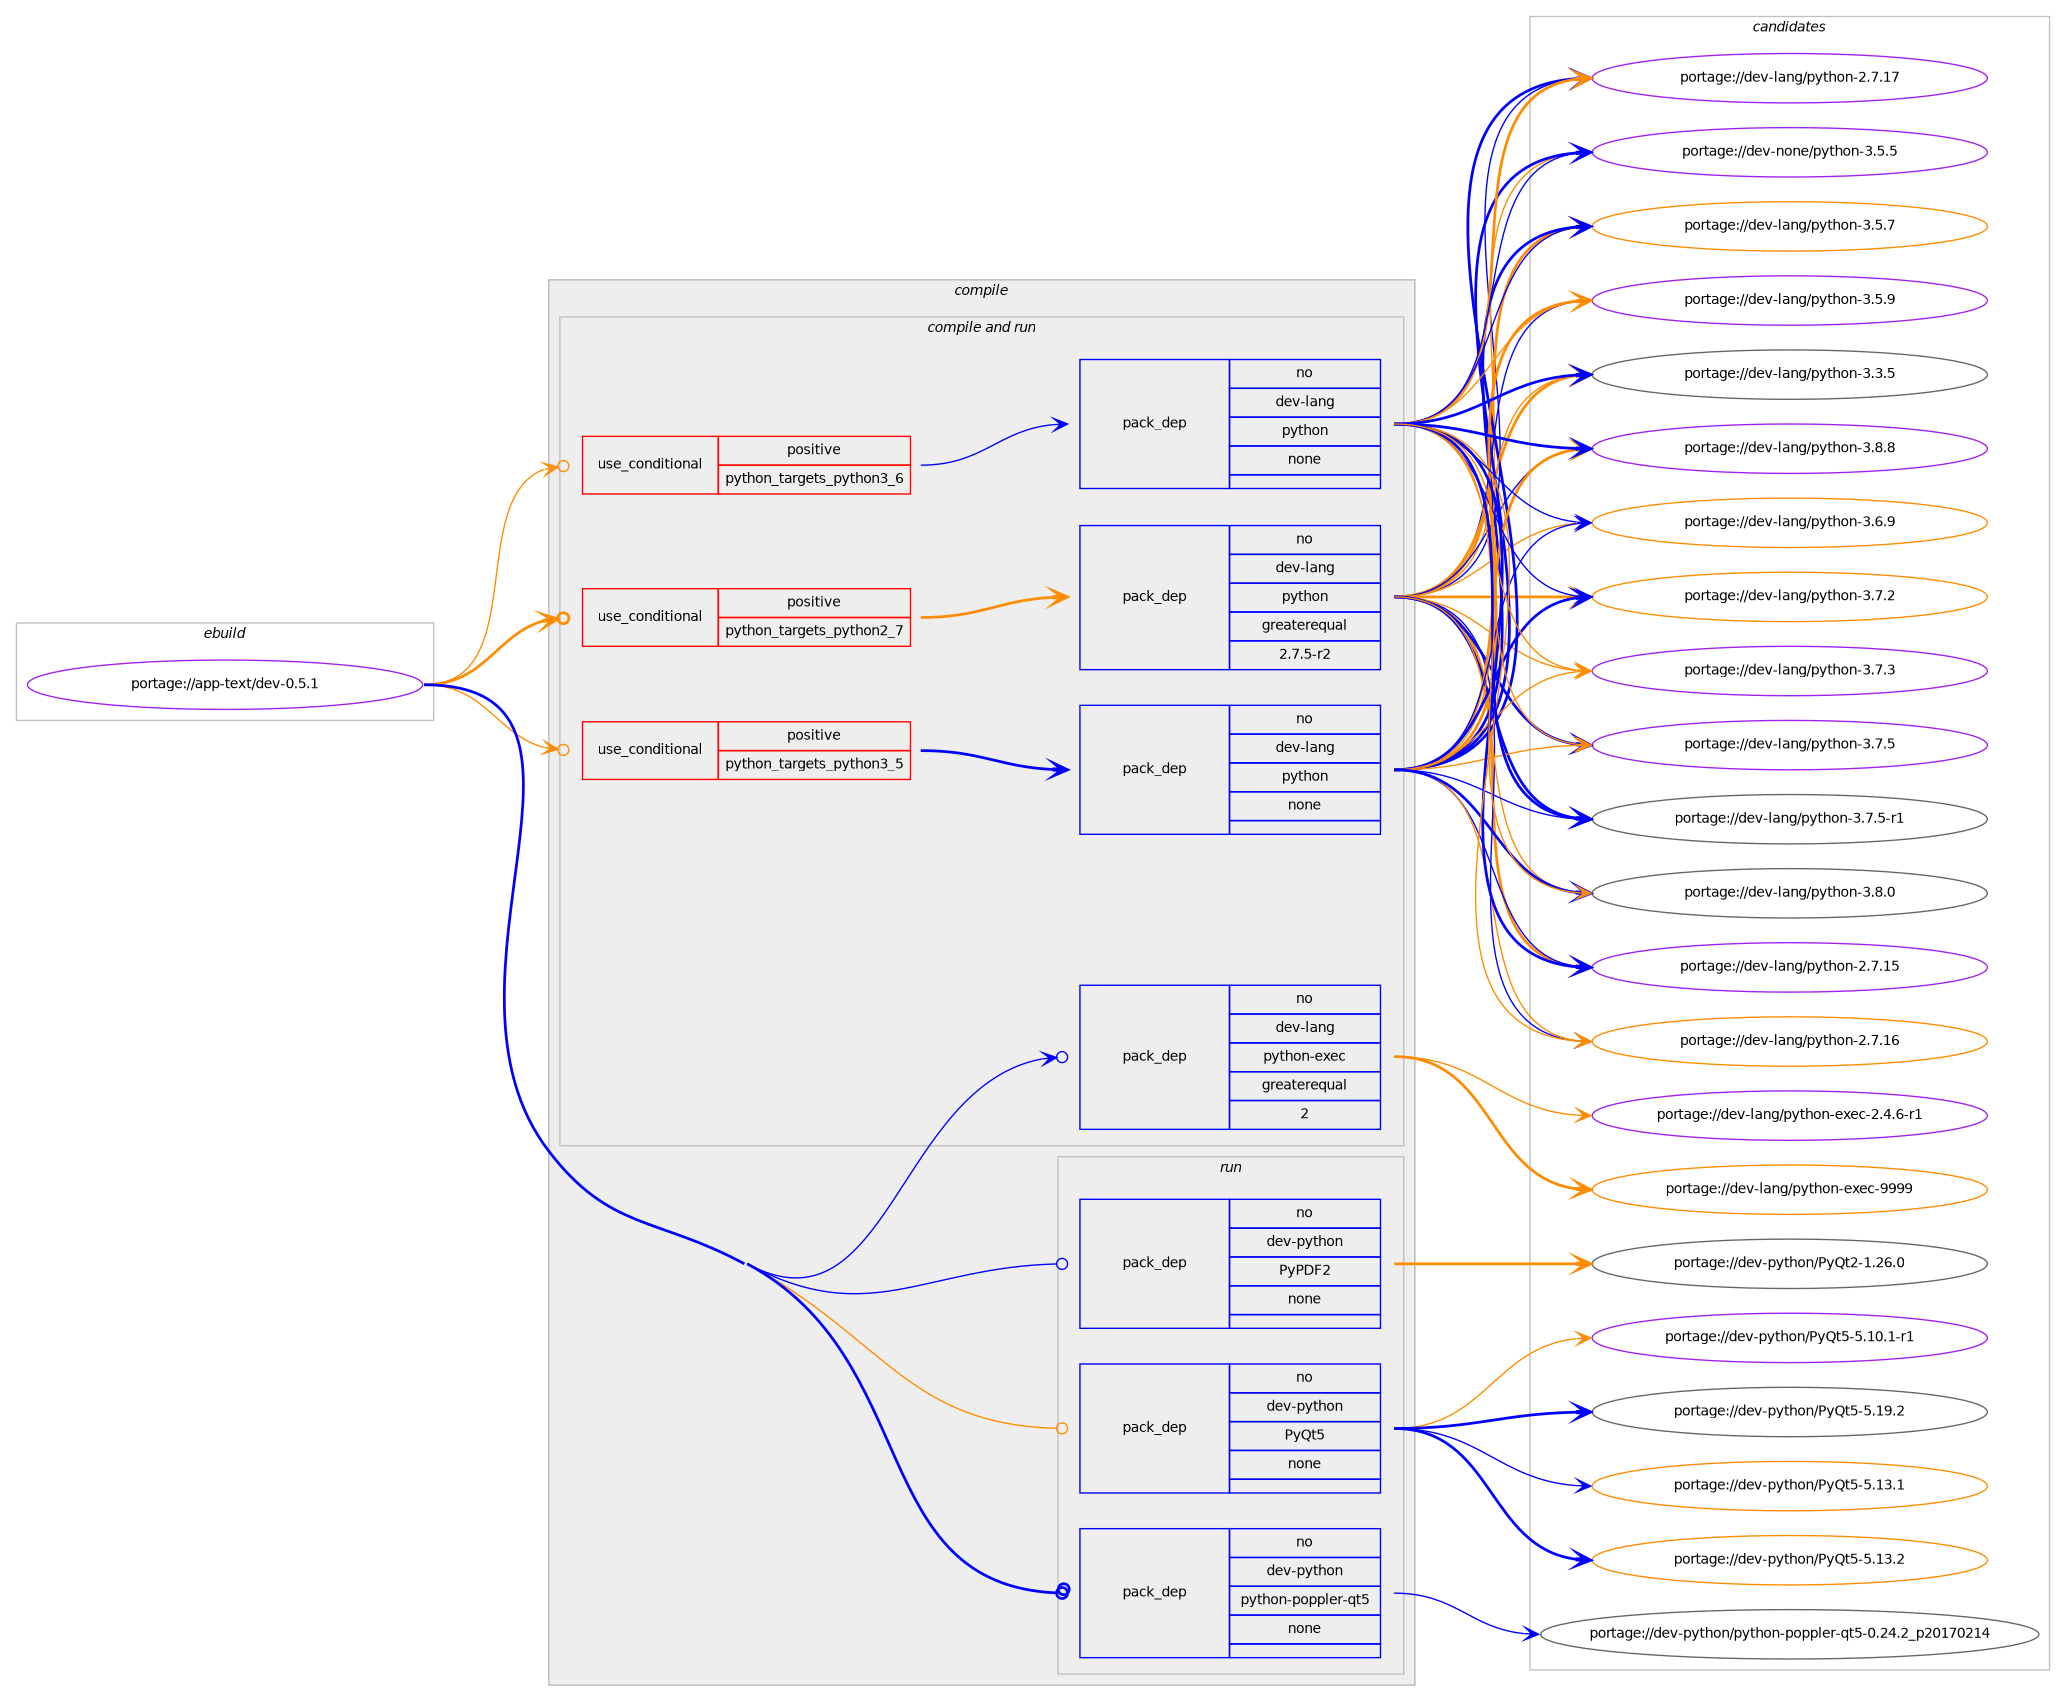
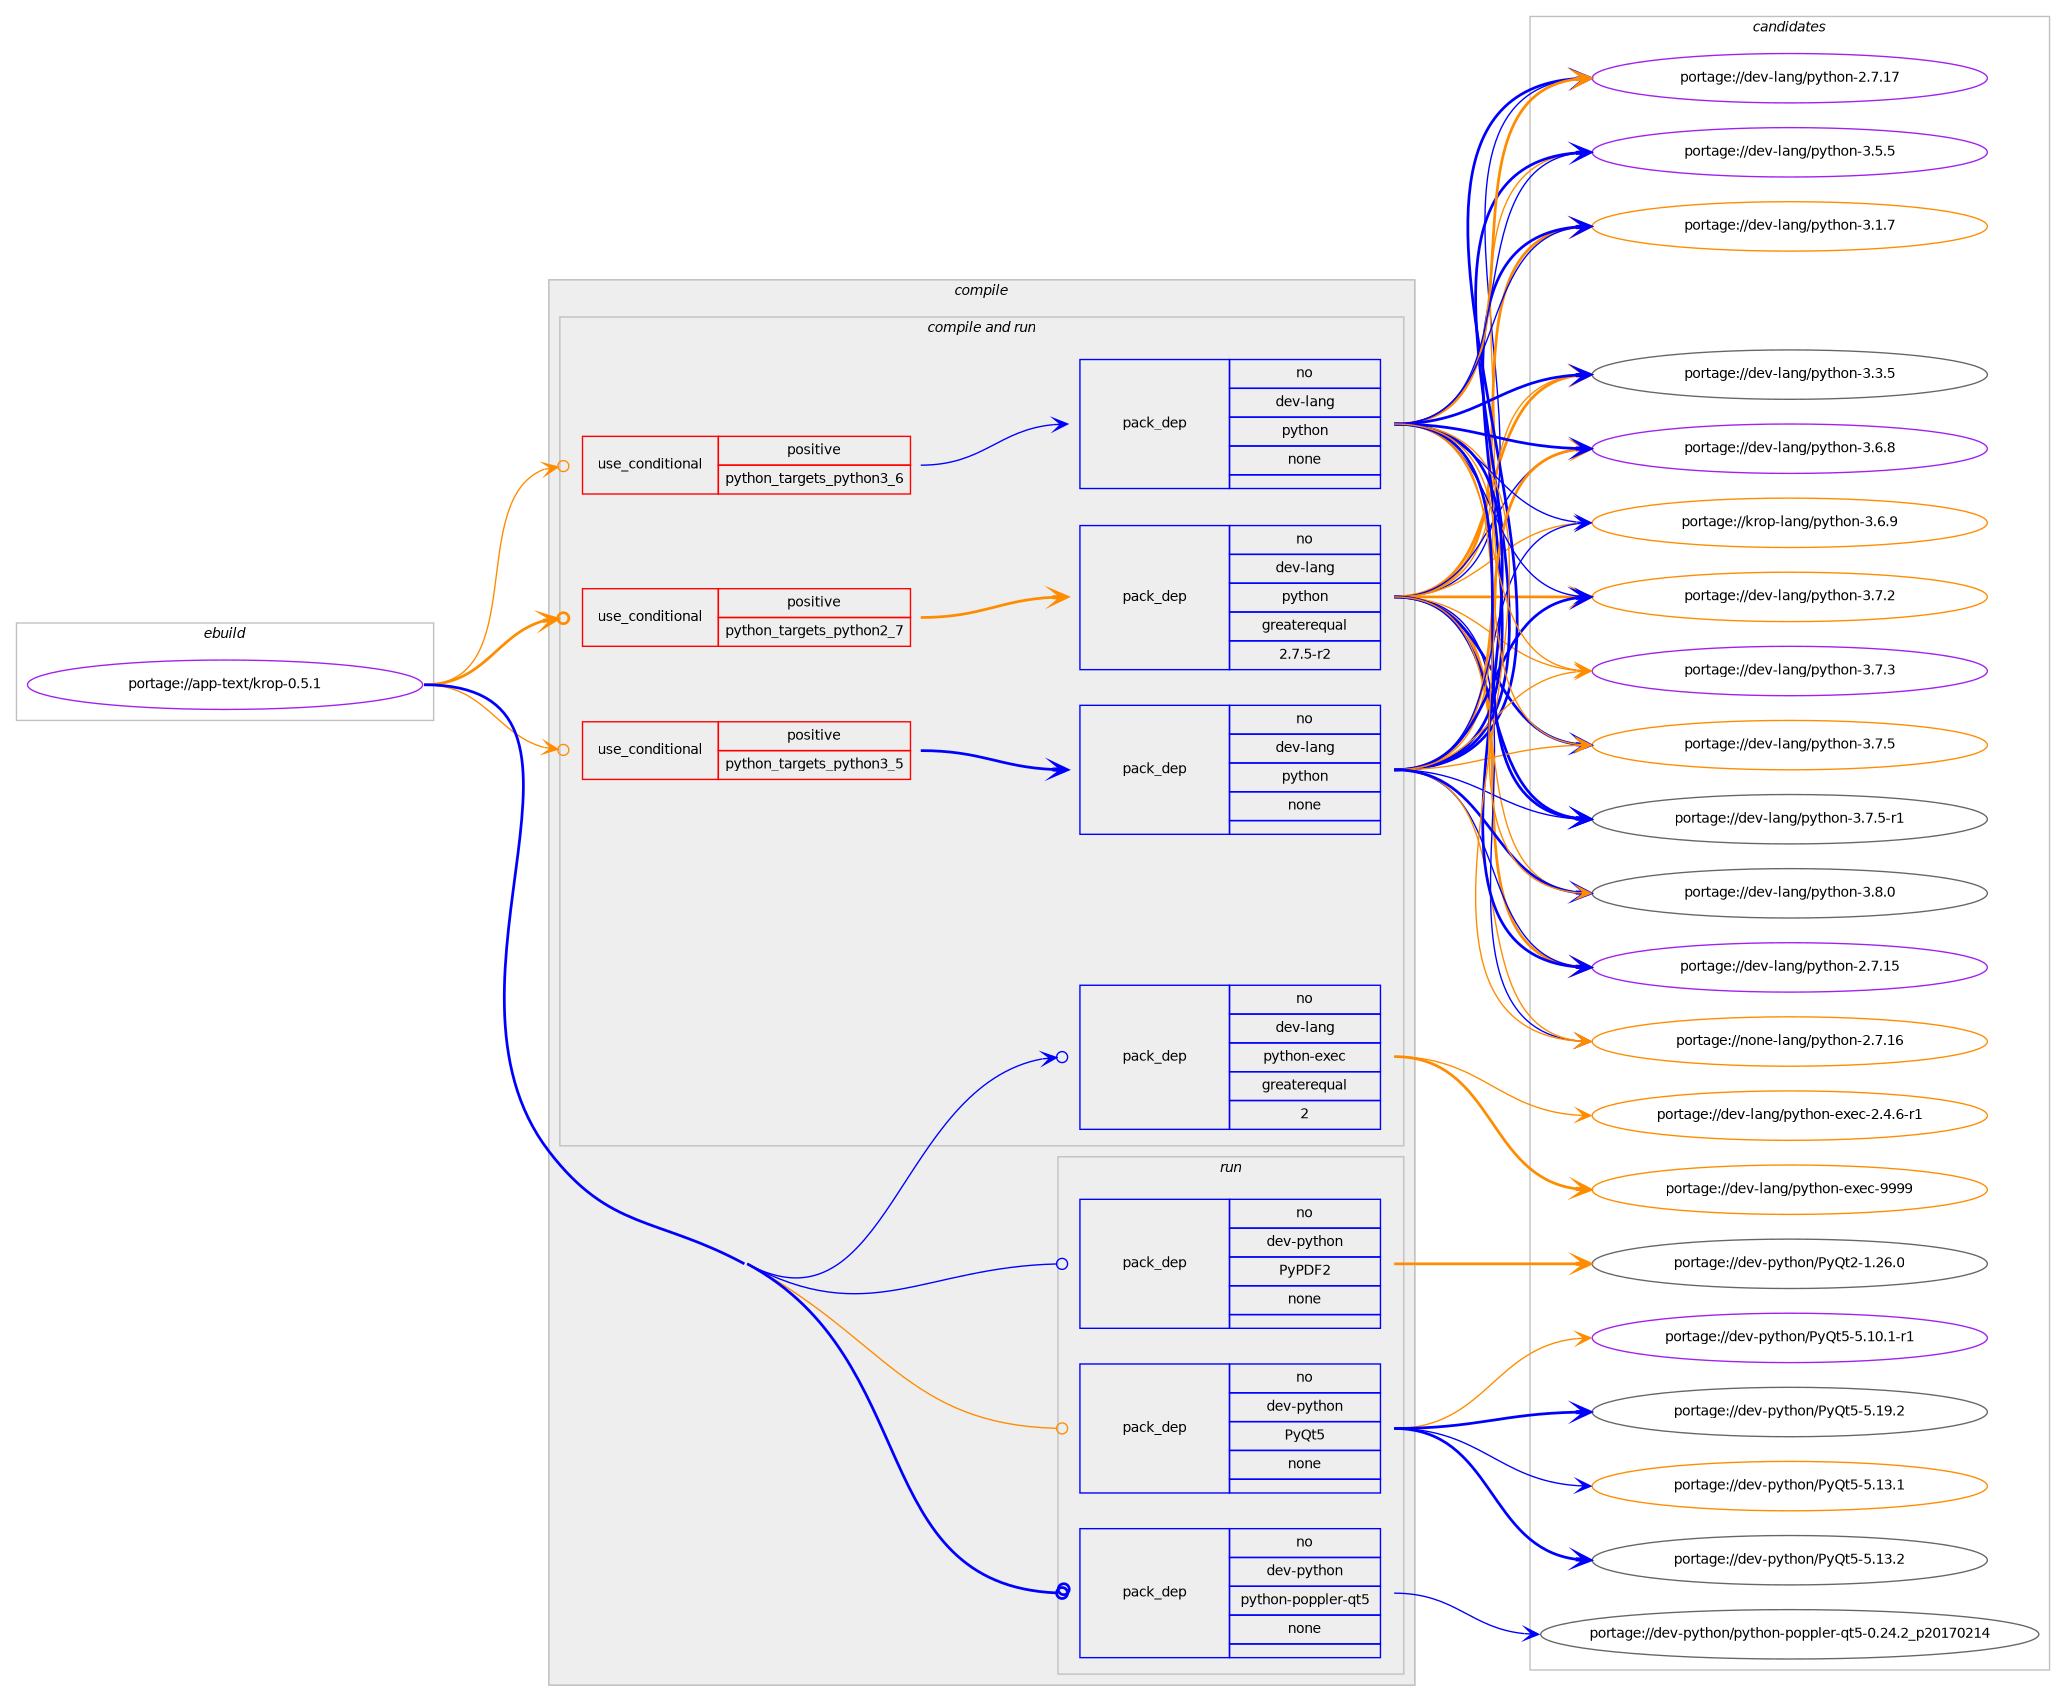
  digraph {
    compound=true
    concentrate=true
    fontname=Helvetica
    fontsize=10
    newrank=true
    rankdir=LR
    ranksep=1.5
    node [color=purple fontname=Helvetica fontsize=10]
    edge [arrowhead=vee color=blue headport=w style=solid tailport=e weight=100]
-   n1 [label="portage://app-text/dev-0.5.1" width=4]
+   n1 [label="portage://app-text/krop-0.5.1" width=4]
    n2 [color=blue label=<<TABLE BORDER="0" CELLBORDER="1" CELLSPACING="0" CELLPADDING="4" WIDTH="220"><TR><TD ROWSPAN="6" CELLPADDING="30">pack_dep</TD></TR><TR><TD WIDTH="110">no</TD></TR><TR><TD>dev-lang</TD></TR><TR><TD>python</TD></TR><TR><TD>greaterequal</TD></TR><TR><TD>2.7.5-r2</TD></TR></TABLE>> shape=none]
    n3 [color=red label=<<TABLE BORDER="0" CELLBORDER="1" CELLSPACING="0" CELLPADDING="4"><TR><TD ROWSPAN="3" CELLPADDING="10">use_conditional</TD></TR><TR><TD>positive</TD></TR><TR><TD>python_targets_python2_7</TD></TR></TABLE>> shape=none]
    n4 [color=blue label=<<TABLE BORDER="0" CELLBORDER="1" CELLSPACING="0" CELLPADDING="4" WIDTH="220"><TR><TD ROWSPAN="6" CELLPADDING="30">pack_dep</TD></TR><TR><TD WIDTH="110">no</TD></TR><TR><TD>dev-lang</TD></TR><TR><TD>python</TD></TR><TR><TD>none</TD></TR><TR><TD></TD></TR></TABLE>> shape=none]
    n5 [color=red label=<<TABLE BORDER="0" CELLBORDER="1" CELLSPACING="0" CELLPADDING="4"><TR><TD ROWSPAN="3" CELLPADDING="10">use_conditional</TD></TR><TR><TD>positive</TD></TR><TR><TD>python_targets_python3_5</TD></TR></TABLE>> shape=none]
    n6 [color=blue label=<<TABLE BORDER="0" CELLBORDER="1" CELLSPACING="0" CELLPADDING="4" WIDTH="220"><TR><TD ROWSPAN="6" CELLPADDING="30">pack_dep</TD></TR><TR><TD WIDTH="110">no</TD></TR><TR><TD>dev-lang</TD></TR><TR><TD>python</TD></TR><TR><TD>none</TD></TR><TR><TD></TD></TR></TABLE>> shape=none]
    n7 [color=red label=<<TABLE BORDER="0" CELLBORDER="1" CELLSPACING="0" CELLPADDING="4"><TR><TD ROWSPAN="3" CELLPADDING="10">use_conditional</TD></TR><TR><TD>positive</TD></TR><TR><TD>python_targets_python3_6</TD></TR></TABLE>> shape=none]
    n8 [color=blue label=<<TABLE BORDER="0" CELLBORDER="1" CELLSPACING="0" CELLPADDING="4" WIDTH="220"><TR><TD ROWSPAN="6" CELLPADDING="30">pack_dep</TD></TR><TR><TD WIDTH="110">no</TD></TR><TR><TD>dev-lang</TD></TR><TR><TD>python-exec</TD></TR><TR><TD>greaterequal</TD></TR><TR><TD>2</TD></TR></TABLE>> shape=none]
    n9 [color=blue label=<<TABLE BORDER="0" CELLBORDER="1" CELLSPACING="0" CELLPADDING="4" WIDTH="220"><TR><TD ROWSPAN="6" CELLPADDING="30">pack_dep</TD></TR><TR><TD WIDTH="110">no</TD></TR><TR><TD>dev-python</TD></TR><TR><TD>PyPDF2</TD></TR><TR><TD>none</TD></TR><TR><TD></TD></TR></TABLE>> shape=none]
    n10 [color=blue label=<<TABLE BORDER="0" CELLBORDER="1" CELLSPACING="0" CELLPADDING="4" WIDTH="220"><TR><TD ROWSPAN="6" CELLPADDING="30">pack_dep</TD></TR><TR><TD WIDTH="110">no</TD></TR><TR><TD>dev-python</TD></TR><TR><TD>PyQt5</TD></TR><TR><TD>none</TD></TR><TR><TD></TD></TR></TABLE>> shape=none]
    n11 [color=blue label=<<TABLE BORDER="0" CELLBORDER="1" CELLSPACING="0" CELLPADDING="4" WIDTH="220"><TR><TD ROWSPAN="6" CELLPADDING="30">pack_dep</TD></TR><TR><TD WIDTH="110">no</TD></TR><TR><TD>dev-python</TD></TR><TR><TD>python-poppler-qt5</TD></TR><TR><TD>none</TD></TR><TR><TD></TD></TR></TABLE>> shape=none]
    n12 [label="portage://dev-lang/python-2.7.15" width=4]
-   n13 [color=darkorange label="portage://dev-lang/python-2.7.16" width=4]
+   n13 [color=darkorange label="portage://none-lang/python-2.7.16" width=4]
    n14 [label="portage://dev-lang/python-2.7.17" width=4]
-   n15 [label="portage://dev-none/python-3.5.5" width=4]
-   n16 [color=darkorange label="portage://dev-lang/python-3.5.7" width=4]
-   n17 [label="portage://dev-lang/python-3.5.9" width=4]
+   n15 [label="portage://dev-lang/python-3.5.5" width=4]
+   n16 [color=darkorange label="portage://dev-lang/python-3.1.7" width=4]
    n18 [color=gray40 label="portage://dev-lang/python-3.3.5" width=4]
-   n19 [label="portage://dev-lang/python-3.8.8" width=4]
-   n20 [color=darkorange label="portage://dev-lang/python-3.6.9" width=4]
+   n19 [label="portage://dev-lang/python-3.6.8" width=4]
+   n20 [color=darkorange label="portage://krop-lang/python-3.6.9" width=4]
    n21 [color=darkorange label="portage://dev-lang/python-3.7.2" width=4]
    n22 [label="portage://dev-lang/python-3.7.3" width=4]
-   n23 [label="portage://dev-lang/python-3.7.5" width=4]
+   n23 [color=darkorange label="portage://dev-lang/python-3.7.5" width=4]
    n24 [color=gray40 label="portage://dev-lang/python-3.7.5-r1" width=4]
    n25 [color=gray40 label="portage://dev-lang/python-3.8.0" width=4]
-   n26 [label="portage://dev-lang/python-exec-2.4.6-r1" width=4]
+   n26 [color=darkorange label="portage://dev-lang/python-exec-2.4.6-r1" width=4]
    n27 [color=darkorange label="portage://dev-lang/python-exec-9999" width=4]
    n28 [color=gray40 label="portage://dev-python/PyQt2-1.26.0" width=4]
    n29 [label="portage://dev-python/PyQt5-5.10.1-r1" width=4]
    n30 [color=gray40 label="portage://dev-python/PyQt5-5.19.2" width=4]
    n31 [color=darkorange label="portage://dev-python/PyQt5-5.13.1" width=4]
-   n32 [color=darkorange label="portage://dev-python/PyQt5-5.13.2" width=4]
+   n32 [color=gray40 label="portage://dev-python/PyQt5-5.13.2" width=4]
    n33 [color=gray40 label="portage://dev-python/python-poppler-qt5-0.24.2_p20170214" width=4]
    subgraph cluster_1 {
      color=gray
      label=<<i>ebuild</i>>
      rank=same
      n1
    }
    subgraph cluster_2 {
      color=gray
      label=<<i>dependencies</i>>
      subgraph cluster_3 {
        color=gray
        fillcolor="#eeeeee"
        label=<<i>compile</i>>
        style=filled
      }
      subgraph cluster_4 {
        color=gray
        fillcolor="#eeeeee"
        label=<<i>compile and run</i>>
        style=filled
        subgraph sub_5 {
          color=gray
          fillcolor="#eeeeee"
          label=<<i>compile and run</i>>
          style=filled
          n3
          subgraph sub_6 {
            color=gray
            fillcolor="#eeeeee"
            label=<<i>compile and run</i>>
            style=filled
            n2
          }
        }
        subgraph sub_7 {
          color=gray
          fillcolor="#eeeeee"
          label=<<i>compile and run</i>>
          style=filled
          n5
          subgraph sub_8 {
            color=gray
            fillcolor="#eeeeee"
            label=<<i>compile and run</i>>
            style=filled
            n4
          }
        }
        subgraph sub_9 {
          color=gray
          fillcolor="#eeeeee"
          label=<<i>compile and run</i>>
          style=filled
          n7
          subgraph sub_10 {
            color=gray
            fillcolor="#eeeeee"
            label=<<i>compile and run</i>>
            style=filled
            n6
          }
        }
        subgraph sub_11 {
          color=gray
          fillcolor="#eeeeee"
          label=<<i>compile and run</i>>
          style=filled
          n8
        }
      }
      subgraph cluster_12 {
        color=gray
        fillcolor="#eeeeee"
        label=<<i>run</i>>
        style=filled
        subgraph sub_13 {
          color=gray
          fillcolor="#eeeeee"
          label=<<i>run</i>>
          style=filled
          n9
        }
        subgraph sub_14 {
          color=gray
          fillcolor="#eeeeee"
          label=<<i>run</i>>
          style=filled
          n10
        }
        subgraph sub_15 {
          color=gray
          fillcolor="#eeeeee"
          label=<<i>run</i>>
          style=filled
          n11
        }
      }
    }
    subgraph cluster_16 {
      color=gray
      label=<<i>candidates</i>>
      rank=same
      subgraph sub_17 {
        color=black
        label=<<i>candidates</i>>
        nodesep=1
        rank=same
        n12
        n13
        n14
        n15
        n16
-       n17
        n18
        n19
        n20
        n21
        n22
        n23
        n24
        n25
      }
      subgraph sub_18 {
        color=black
        label=<<i>candidates</i>>
        nodesep=1
        rank=same
        n12
        n13
        n14
        n15
        n16
-       n17
        n18
        n19
        n20
        n21
        n22
        n23
        n24
        n25
      }
      subgraph sub_19 {
        color=black
        label=<<i>candidates</i>>
        nodesep=1
        rank=same
        n12
        n13
        n14
        n15
        n16
-       n17
        n18
        n19
        n20
        n21
        n22
        n23
        n24
        n25
      }
      subgraph sub_20 {
        color=black
        label=<<i>candidates</i>>
        nodesep=1
        rank=same
        n26
        n27
      }
      subgraph sub_21 {
        color=black
        label=<<i>candidates</i>>
        nodesep=1
        rank=same
        n28
      }
      subgraph sub_22 {
        color=black
        label=<<i>candidates</i>>
        nodesep=1
        rank=same
        n29
        n30
        n31
        n32
      }
      subgraph sub_23 {
        color=black
        label=<<i>candidates</i>>
        nodesep=1
        rank=same
        n33
      }
    }
    n1 -> n3 [arrowhead=odotvee color=darkorange style=bold weight=20]
    n1 -> n5 [arrowhead=odotvee color=darkorange weight=20]
    n1 -> n7 [arrowhead=odotvee color=darkorange weight=20]
    n1 -> n8 [arrowhead=odotvee weight=20]
    n1 -> n9 [arrowhead=odot weight=20]
    n1 -> n10 [arrowhead=odot color=darkorange weight=20]
    n1 -> n11 [arrowhead=odot style=bold weight=20]
    n2 -> n12 [color=darkorange style=bold]
    n2 -> n13
    n2 -> n14
    n2 -> n15 [color=darkorange]
    n2 -> n16 [color=darkorange style=bold]
-   n2 -> n17
    n2 -> n18 [color=darkorange style=bold]
    n2 -> n19
    n2 -> n20 [color=darkorange]
    n2 -> n21 [color=darkorange style=bold]
    n2 -> n22 [color=darkorange]
    n2 -> n23 [style=bold]
    n2 -> n24 [style=bold]
    n2 -> n25 [color=darkorange]
    n3 -> n2 [color=darkorange style=bold weight=20]
    n4 -> n12
    n4 -> n13 [color=darkorange]
    n4 -> n14 [style=bold]
    n4 -> n15 [style=bold]
    n4 -> n16 [style=bold]
-   n4 -> n17 [color=darkorange style=bold]
    n4 -> n18 [color=darkorange]
    n4 -> n19 [color=darkorange style=bold]
    n4 -> n20
    n4 -> n21 [style=bold]
    n4 -> n22 [color=darkorange]
    n4 -> n23 [color=darkorange]
    n4 -> n24
    n4 -> n25 [style=bold]
    n5 -> n4 [style=bold weight=20]
    n6 -> n12 [style=bold]
    n6 -> n13 [color=darkorange]
    n6 -> n14 [color=darkorange style=bold]
    n6 -> n15
    n6 -> n16
-   n6 -> n17 [color=darkorange]
    n6 -> n18 [style=bold]
    n6 -> n19 [style=bold]
    n6 -> n20
    n6 -> n21
    n6 -> n22 [color=darkorange]
    n6 -> n23 [color=darkorange]
    n6 -> n24 [style=bold]
    n6 -> n25 [color=darkorange]
    n7 -> n6 [weight=20]
    n8 -> n26 [color=darkorange]
    n8 -> n27 [color=darkorange style=bold]
    n9 -> n28 [color=darkorange style=bold]
    n10 -> n29 [color=darkorange]
    n10 -> n30 [style=bold]
    n10 -> n31
    n10 -> n32 [style=bold]
    n11 -> n33
  }
